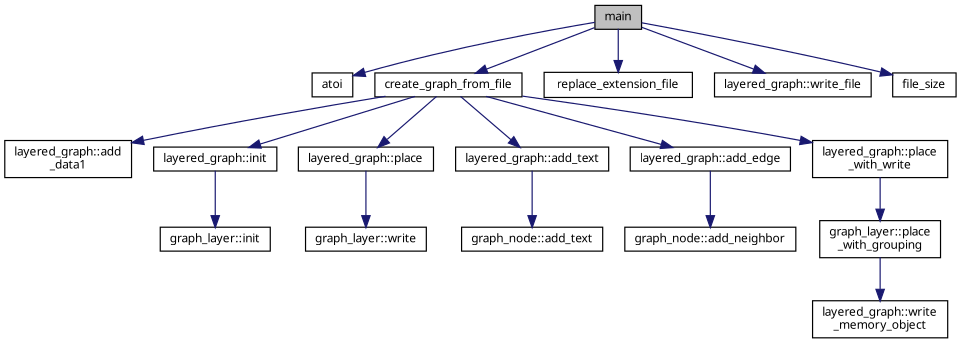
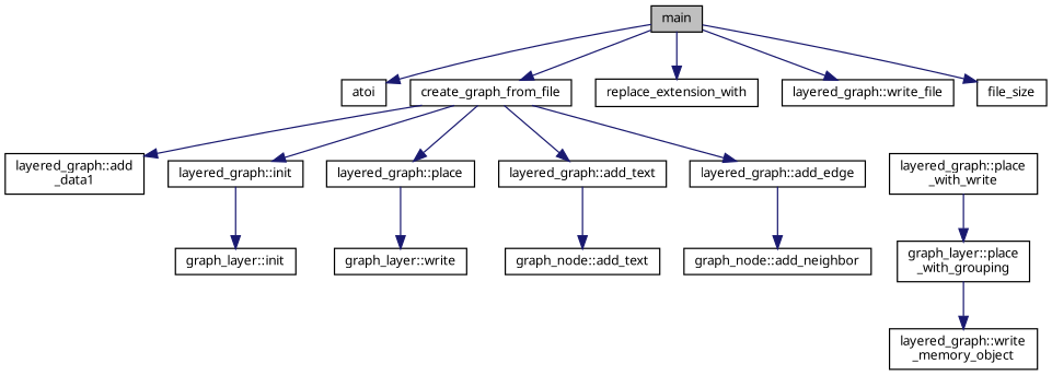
  digraph {
    fontname="Noto Sans"
    rankdir=TB
    node [color=black fillcolor=white fontname="Noto Sans" fontsize=10 shape=record style=filled]
    edge [color=midnightblue fontname="Noto Sans" fontsize=10 labelfontname=Helvetica labelfontsize=10 style=solid]
    n1 [fillcolor=grey75 fontcolor=black height=0.2 label=main width=0.4]
    n2 [height=0.2 label=atoi width=0.4]
    n3 [height=0.2 label=create_graph_from_file width=0.4]
-   n4 [height=0.2 label=replace_extension_file width=0.4]
+   n4 [height=0.2 label=replace_extension_with width=0.4]
    n5 [height=0.2 label="layered_graph::write_file" width=0.4]
    n6 [height=0.2 label=file_size width=0.4]
    n7 [height=0.2 label="layered_graph::add\l_data1" width=0.4]
    n8 [height=0.2 label="layered_graph::init" width=0.4]
    n9 [height=0.2 label="layered_graph::place" width=0.4]
    n10 [height=0.2 label="layered_graph::add_text" width=0.4]
    n11 [height=0.2 label="layered_graph::add_edge" width=0.4]
    n12 [height=0.2 label="layered_graph::place\l_with_write" width=0.4]
    n13 [height=0.2 label="graph_layer::init" width=0.4]
    n14 [height=0.2 label="graph_layer::write" width=0.4]
    n15 [height=0.2 label="graph_node::add_text" width=0.4]
    n16 [height=0.2 label="graph_node::add_neighbor" width=0.4]
    n17 [height=0.2 label="graph_layer::place\l_with_grouping" width=0.4]
    n18 [height=0.2 label="layered_graph::write\l_memory_object" width=0.4]
    n1 -> n2
    n1 -> n3
    n1 -> n4
    n1 -> n5
    n1 -> n6
    n3 -> n7
    n3 -> n8
    n3 -> n9
    n3 -> n10
    n3 -> n11
-   n3 -> n12
    n8 -> n13
    n9 -> n14
    n10 -> n15
    n11 -> n16
    n12 -> n17
    n17 -> n18
  }
